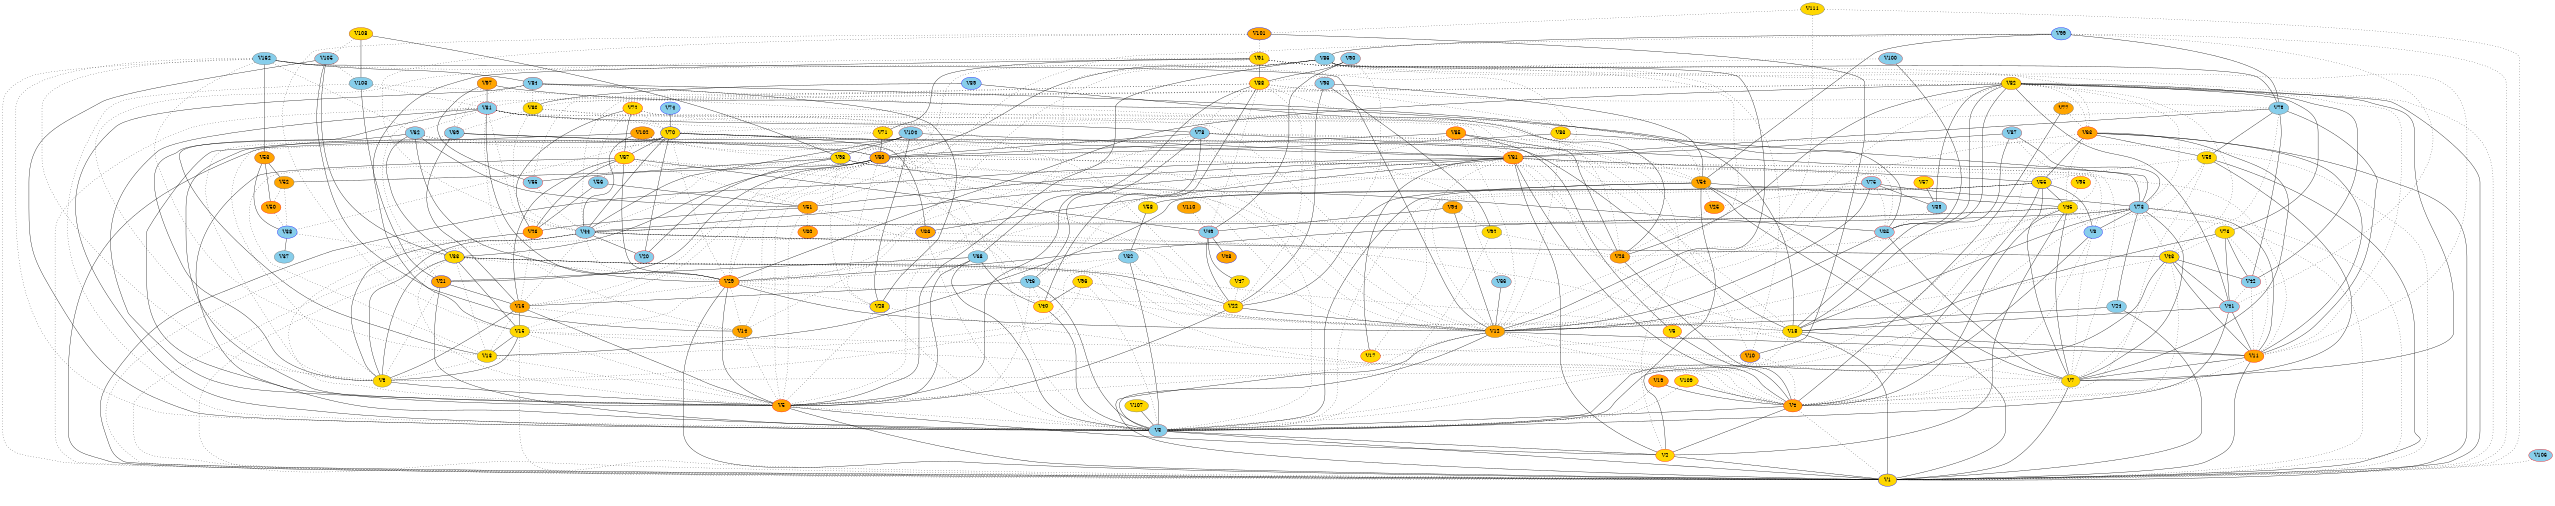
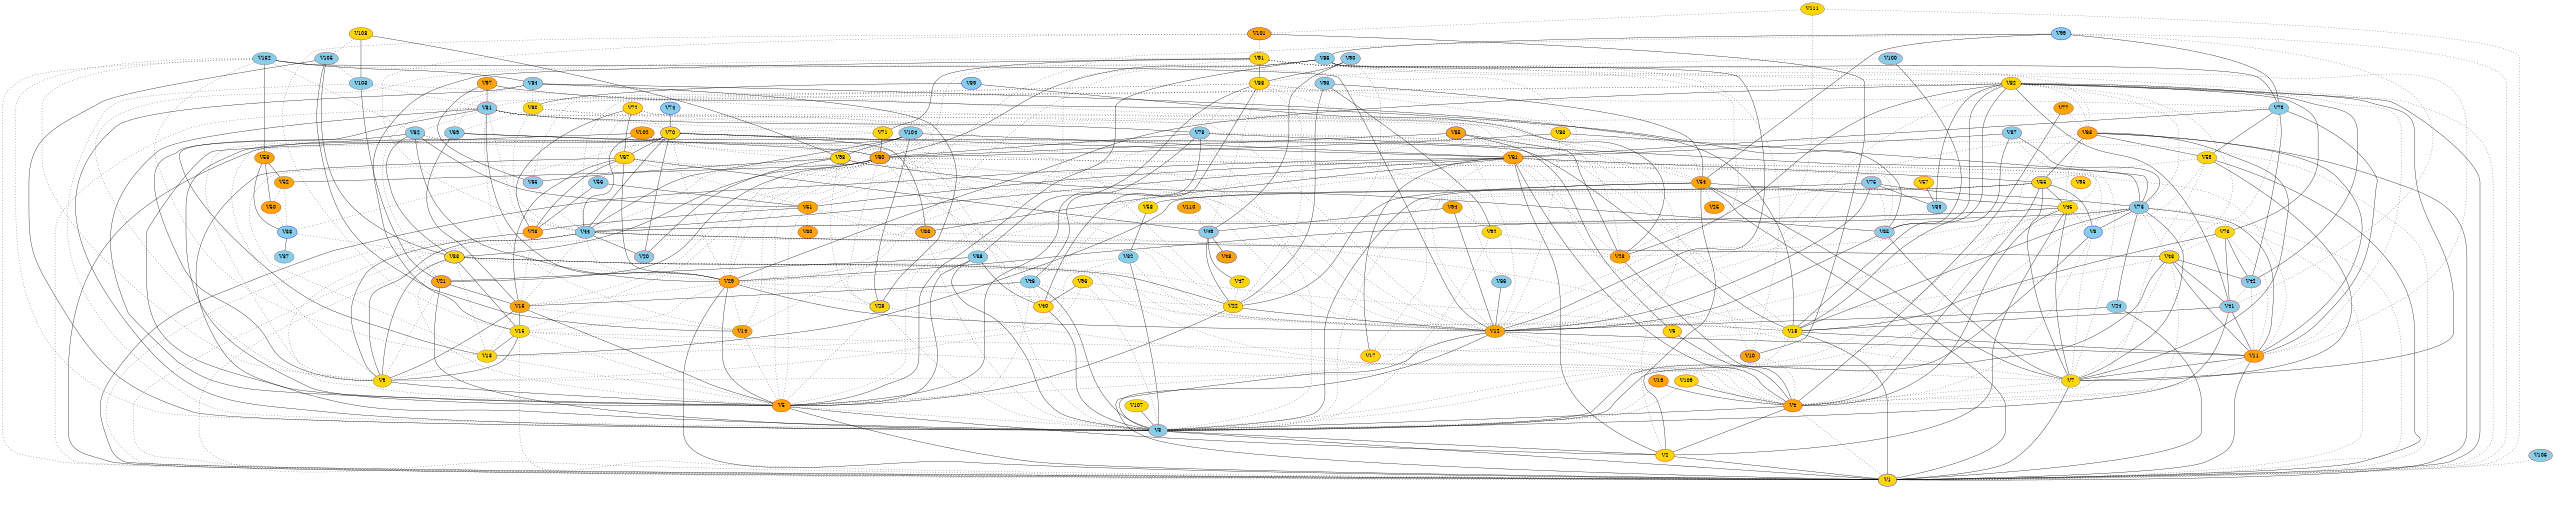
  graph {
    node [color=gray40 fillcolor=skyblue style=filled]
    edge [style=solid]
    V1 [color=blue fillcolor=gold]
    V2 [color=red fillcolor=gold]
    V3 [color=brown]
    V4 [color=red fillcolor=orange]
    V5 [color=red fillcolor=orange]
    V6 [color=red fillcolor=gold]
    V7 [fillcolor=gold]
    V8 [color=blue]
    V9 [fillcolor=gold]
    V10 [color=blue fillcolor=orange]
    V11 [color=red fillcolor=orange]
    V12 [fillcolor=orange]
    V13 [fillcolor=gold]
    V14 [fillcolor=orange]
    V15 [fillcolor=gold]
    V16 [fillcolor=orange]
    V17 [color=red fillcolor=gold]
    V18 [fillcolor=gold]
    V19 [color=red fillcolor=orange]
    V20 [color=red]
    V21 [color=blue fillcolor=orange]
    V22 [color=brown fillcolor=gold]
    V23 [color=brown fillcolor=orange]
    V24
    V25 [color=red fillcolor=orange]
    V26 [color=red fillcolor=orange]
    V28 [color=blue fillcolor=gold]
    V29 [color=red fillcolor=orange]
    V30 [color=red fillcolor=orange]
    V32
    V33 [color=blue fillcolor=gold]
    V35 [color=red]
    V36 [color=blue fillcolor=orange]
    V38 [color=blue]
    V37
    V39 [color=brown]
    V40 [color=red fillcolor=gold]
    V41 [color=red]
    V42 [color=red]
    V43 [color=blue fillcolor=gold]
    V44 [color=brown]
    V45 [fillcolor=gold]
    V46
    V47 [fillcolor=gold]
    V48 [color=blue fillcolor=orange]
    V49 [color=red]
    V50 [color=red fillcolor=orange]
    V51 [color=brown fillcolor=orange]
    V52 [fillcolor=orange]
    V53 [color=brown fillcolor=orange]
    V54 [fillcolor=orange]
    V55 [color=blue fillcolor=gold]
    V56 [color=brown]
    V57 [color=red fillcolor=gold]
    V58 [fillcolor=gold]
    V59 [fillcolor=gold]
    V60 [color=blue fillcolor=orange]
    V61 [color=red fillcolor=orange]
    V62 [color=brown]
    V63 [color=red fillcolor=orange]
    V65 [color=red]
    V66 [color=brown]
    V67 [color=red fillcolor=gold]
    V68
    V69 [color=brown]
    V70 [color=blue fillcolor=gold]
    V71 [color=brown fillcolor=gold]
    V72 [color=red fillcolor=gold]
    V73 [color=brown]
    V74 [color=blue]
    V75 [color=red]
    V76 [fillcolor=gold]
    V77 [fillcolor=orange]
    V78 [color=brown]
    V79
    V80 [fillcolor=gold]
    V81 [color=red]
    V82 [color=brown fillcolor=gold]
    V83 [color=brown fillcolor=gold]
    V84 [color=brown]
-   V85 [color=red fillcolor=orange]
+   V85 [color=blue fillcolor=orange]
    V86
    V87 [color=brown]
    V88 [color=red fillcolor=gold]
    V89 [color=blue]
    V90 [color=brown]
    V91 [color=brown fillcolor=gold]
    V92 [fillcolor=gold]
    V93 [color=brown]
    V94 [fillcolor=orange]
    V95 [color=red fillcolor=gold]
    V96 [color=brown fillcolor=gold]
    V97 [color=brown fillcolor=orange]
    V98 [color=blue fillcolor=gold]
    V99 [color=blue]
    V100 [color=brown]
    V101 [color=blue fillcolor=orange]
    V102 [color=brown fillcolor=orange]
    V103
    V104 [color=brown]
    V105 [color=brown]
    V106 [color=red]
    V107 [fillcolor=gold]
    V108 [color=brown fillcolor=gold]
    V109 [color=red fillcolor=gold]
    V110 [fillcolor=orange]
    V111 [fillcolor=gold]
    n108 [label=V162]
    V2 -- V1
    V3 -- V1
    V3 -- V2
    V4 -- V1 [style=dotted]
    V4 -- V2
    V4 -- V3
    V5 -- V1
    V5 -- V2
    V5 -- V3 [style=dotted]
    V6 -- V4
    V7 -- V1
    V7 -- V4 [style=dotted]
    V8 -- V3
    V8 -- V4 [style=dotted]
    V8 -- V7 [style=dotted]
    V9 -- V5
    V10 -- V4 [style=dotted]
    V11 -- V1
    V11 -- V4 [style=dotted]
    V11 -- V7
    V12 -- V1
    V12 -- V3
    V12 -- V4 [style=dotted]
    V12 -- V5 [style=dotted]
    V12 -- V7 [style=dotted]
    V12 -- V11
    V13 -- V5 [style=dotted]
    V13 -- V9 [style=dotted]
    V14 -- V5 [style=dotted]
    V15 -- V1 [style=dotted]
    V15 -- V4 [style=dotted]
    V15 -- V5 [style=dotted]
    V15 -- V9
    V15 -- V10 [style=dotted]
    V15 -- V13
    V16 -- V5
    V16 -- V9
    V16 -- V13 [style=dotted]
    V16 -- V14 [style=dotted]
    V16 -- V15
    V18 -- V1
    V18 -- V9 [style=dotted]
    V18 -- V11
    V18 -- V17 [style=dotted]
    V19 -- V3 [style=dotted]
    V19 -- V4
    V21 -- V3
    V21 -- V9 [style=dotted]
    V21 -- V16
    V22 -- V5
    V22 -- V12
    V23 -- V4
    V24 -- V1
    V24 -- V12
    V25 -- V23 [style=dotted]
    V26 -- V9
    V26 -- V16 [style=dotted]
    V28 -- V3 [style=dotted]
    V28 -- V4 [style=dotted]
    V28 -- V5 [style=dotted]
    V29 -- V1
    V29 -- V5
    V29 -- V12
    V29 -- V14 [style=dotted]
    V29 -- V15 [style=dotted]
    V29 -- V16 [style=dotted]
    V29 -- V22 [style=dotted]
    V29 -- V28 [style=dotted]
    V32 -- V3
    V32 -- V12 [style=dotted]
    V32 -- V13 [style=dotted]
    V32 -- V29 [style=dotted]
    V33 -- V1 [style=dotted]
    V33 -- V4 [style=dotted]
    V33 -- V5 [style=dotted]
    V33 -- V9
    V33 -- V12 [style=dotted]
    V33 -- V13 [style=dotted]
    V33 -- V15
    V33 -- V18 [style=dotted]
    V33 -- V22
    V33 -- V29 [style=dotted]
    V35 -- V7
    V35 -- V12
    V36 -- V1 [style=dotted]
    V36 -- V3 [style=dotted]
    V36 -- V23 [style=dotted]
    V38 -- V33 [style=dotted]
    V38 -- V37
    V39 -- V35 [style=dotted]
    V40 -- V3
    V41 -- V3
    V41 -- V11
    V41 -- V18
    V42 -- V11 [style=dotted]
    V42 -- V41 [style=dotted]
    V43 -- V3
    V43 -- V4 [style=dotted]
    V43 -- V7 [style=dotted]
    V43 -- V11
    V43 -- V12 [style=dotted]
    V43 -- V41
    V43 -- V42
    V44 -- V1 [style=dotted]
    V44 -- V5 [style=dotted]
    V44 -- V7 [style=dotted]
    V44 -- V9
    V44 -- V12 [style=dotted]
    V44 -- V16 [style=dotted]
    V44 -- V20
    V44 -- V29 [style=dotted]
    V44 -- V43
    V45 -- V1 [style=dotted]
    V45 -- V2
    V45 -- V3 [style=dotted]
    V45 -- V4
    V45 -- V7
    V45 -- V8 [style=dotted]
    V45 -- V29
    V45 -- V44 [style=dotted]
    V46 -- V3
    V46 -- V5 [style=dotted]
    V46 -- V16
    V46 -- V18 [style=dotted]
    V46 -- V40 [style=dotted]
    V47 -- V22 [style=dotted]
    V49 -- V22
    V49 -- V47
    V49 -- V48
    V50 -- V38 [style=dotted]
    V51 -- V5 [style=dotted]
    V51 -- V26
    V51 -- V30 [style=dotted]
    V51 -- V36 [style=dotted]
    V51 -- V40 [style=dotted]
    V52 -- V38 [style=dotted]
    V52 -- V50 [style=dotted]
    V53 -- V38
    V53 -- V50
    V53 -- V52
    V54 -- V1
    V54 -- V2
    V54 -- V3
    V54 -- V7
    V54 -- V22
    V54 -- V25 [style=dotted]
    V54 -- V45
    V55 -- V3 [style=dotted]
    V55 -- V4
    V55 -- V7
    V55 -- V8
    V55 -- V13
    V55 -- V17 [style=dotted]
    V55 -- V45
    V56 -- V26
    V56 -- V51
    V57 -- V39
    V58 -- V32
    V59 -- V1
    V59 -- V4 [style=dotted]
    V59 -- V7
    V59 -- V8 [style=dotted]
    V59 -- V55 [style=dotted]
    V60 -- V5 [style=dotted]
    V60 -- V11 [style=dotted]
    V60 -- V12 [style=dotted]
    V60 -- V13 [style=dotted]
    V60 -- V14 [style=dotted]
    V60 -- V15 [style=dotted]
    V60 -- V16 [style=dotted]
    V60 -- V21
    V60 -- V22 [style=dotted]
    V60 -- V28 [style=dotted]
    V60 -- V29 [style=dotted]
    V60 -- V33
    V60 -- V35 [style=dotted]
    V60 -- V46 [style=dotted]
    V60 -- V52
    V61 -- V1
    V61 -- V2
    V61 -- V4
    V61 -- V7 [style=dotted]
    V61 -- V8 [style=dotted]
    V61 -- V12 [style=dotted]
    V61 -- V17
    V61 -- V18 [style=dotted]
    V61 -- V23 [style=dotted]
    V61 -- V29 [style=dotted]
    V61 -- V36
    V61 -- V44
    V61 -- V51
    V61 -- V55
    V62 -- V12 [style=dotted]
    V62 -- V13
    V62 -- V29
    V62 -- V33
    V62 -- V51
    V62 -- V60 [style=dotted]
    V63 -- V1
    V63 -- V4 [style=dotted]
    V63 -- V7
    V63 -- V11
    V63 -- V12 [style=dotted]
    V63 -- V45 [style=dotted]
    V63 -- V55
    V63 -- V59
    V65 -- V44 [style=dotted]
    V66 -- V12
    V67 -- V3
    V67 -- V12 [style=dotted]
    V67 -- V16
    V67 -- V26
    V67 -- V29
    V67 -- V49
    V67 -- V51 [style=dotted]
    V67 -- V56 [style=dotted]
    V68 -- V3
    V68 -- V5
    V68 -- V21
    V68 -- V40
    V69 -- V9 [style=dotted]
    V69 -- V16
    V69 -- V18
    V69 -- V60
    V70 -- V5
    V70 -- V20
    V70 -- V29 [style=dotted]
    V70 -- V36
    V70 -- V38 [style=dotted]
    V70 -- V44
    V70 -- V54 [style=dotted]
    V70 -- V61
    V70 -- V66 [style=dotted]
    V70 -- V67
    V71 -- V9 [style=dotted]
    V71 -- V60
    V71 -- V68 [style=dotted]
    V72 -- V26
    V72 -- V51 [style=dotted]
    V72 -- V54 [style=dotted]
    V72 -- V56 [style=dotted]
    V72 -- V67
    V72 -- V70 [style=dotted]
    V73 -- V1 [style=dotted]
    V73 -- V3 [style=dotted]
    V73 -- V7
    V73 -- V8
    V73 -- V11
    V73 -- V12 [style=dotted]
    V73 -- V18
    V73 -- V23 [style=dotted]
    V73 -- V24
    V73 -- V43 [style=dotted]
    V73 -- V44
    V74 -- V70
    V75 -- V12
    V75 -- V25 [style=dotted]
    V75 -- V35 [style=dotted]
    V75 -- V39
    V75 -- V58
    V75 -- V73
    V76 -- V11 [style=dotted]
    V76 -- V18
    V76 -- V41
    V76 -- V42
    V76 -- V43 [style=dotted]
    V77 -- V4
    V77 -- V63 [style=dotted]
    V78 -- V1 [style=dotted]
    V78 -- V3 [style=dotted]
    V78 -- V5
    V78 -- V10 [style=dotted]
    V78 -- V29 [style=dotted]
    V78 -- V46
    V78 -- V60
    V78 -- V73
    V79 -- V11
    V79 -- V42
    V79 -- V43 [style=dotted]
    V79 -- V59
    V79 -- V61
    V79 -- V70 [style=dotted]
    V80 -- V44 [style=dotted]
    V80 -- V61 [style=dotted]
    V80 -- V69 [style=dotted]
    V80 -- V70 [style=dotted]
    V81 -- V1 [style=dotted]
    V81 -- V5
    V81 -- V9
    V81 -- V12 [style=dotted]
    V81 -- V14 [style=dotted]
    V81 -- V21 [style=dotted]
    V81 -- V22 [style=dotted]
    V81 -- V29
    V81 -- V44 [style=dotted]
    V81 -- V61 [style=dotted]
    V81 -- V62 [style=dotted]
    V81 -- V71 [style=dotted]
    V81 -- V78
    V82 -- V1
    V82 -- V7
    V82 -- V11 [style=dotted]
    V82 -- V12 [style=dotted]
    V82 -- V18
    V82 -- V23
    V82 -- V29
    V82 -- V35
    V82 -- V39
    V82 -- V41
    V82 -- V42
    V82 -- V43 [style=dotted]
    V82 -- V44 [style=dotted]
    V82 -- V63 [style=dotted]
    V82 -- V73 [style=dotted]
    V82 -- V76
    V82 -- V80 [style=dotted]
    V83 -- V12 [style=dotted]
    V83 -- V60
    V83 -- V73
    V84 -- V2 [style=dotted]
    V84 -- V3
    V84 -- V18
    V84 -- V28
    V84 -- V69 [style=dotted]
    V84 -- V80 [style=dotted]
    V85 -- V6
    V85 -- V12 [style=dotted]
    V85 -- V23
    V85 -- V46 [style=dotted]
    V85 -- V60
    V86 -- V5
    V86 -- V11 [style=dotted]
    V86 -- V12
    V86 -- V14 [style=dotted]
    V86 -- V29 [style=dotted]
    V86 -- V60
    V86 -- V79
    V86 -- V82 [style=dotted]
    V87 -- V18
    V87 -- V45 [style=dotted]
    V87 -- V61
    V87 -- V73
    V88 -- V22 [style=dotted]
    V88 -- V40
    V88 -- V49 [style=dotted]
    V88 -- V54 [style=dotted]
    V88 -- V65 [style=dotted]
    V88 -- V68
    V88 -- V69 [style=dotted]
    V88 -- V78 [style=dotted]
    V88 -- V79 [style=dotted]
    V88 -- V83 [style=dotted]
    V89 -- V23
    V89 -- V80
    V90 -- V22 [style=dotted]
    V90 -- V49
    V90 -- V88
    V91 -- V1 [style=dotted]
    V91 -- V5 [style=dotted]
    V91 -- V9 [style=dotted]
    V91 -- V10 [style=dotted]
    V91 -- V12 [style=dotted]
    V91 -- V15
    V91 -- V63 [style=dotted]
    V91 -- V71
    V91 -- V88
    V92 -- V3 [style=dotted]
    V92 -- V23 [style=dotted]
    V93 -- V22
    V93 -- V54
    V93 -- V81 [style=dotted]
    V93 -- V92
    V94 -- V12
    V94 -- V49
    V94 -- V92 [style=dotted]
    V95 -- V45 [style=dotted]
    V96 -- V3 [style=dotted]
    V96 -- V9 [style=dotted]
    V96 -- V18 [style=dotted]
    V96 -- V40
    V97 -- V35
    V97 -- V65
    V97 -- V81
    V98 -- V20
    V98 -- V28 [style=dotted]
    V98 -- V35
    V98 -- V44 [style=dotted]
    V98 -- V54 [style=dotted]
    V98 -- V65
    V99 -- V1 [style=dotted]
    V99 -- V41 [style=dotted]
    V99 -- V51 [style=dotted]
    V99 -- V54
    V99 -- V79
    V99 -- V86
    V100 -- V35
    V100 -- V88 [style=dotted]
    V101 -- V10
    V101 -- V15 [style=dotted]
    V101 -- V44 [style=dotted]
    V101 -- V91 [style=dotted]
    V102 -- V5
    V102 -- V12 [style=dotted]
    V102 -- V18 [style=dotted]
    V102 -- V44
    V102 -- V67 [style=dotted]
    V102 -- V98 [style=dotted]
    V103 -- V3 [style=dotted]
    V103 -- V21
    V103 -- V23 [style=dotted]
    V103 -- V81 [style=dotted]
    V104 -- V1
    V104 -- V3 [style=dotted]
    V104 -- V28
    V104 -- V44
    V104 -- V61
    V104 -- V98
    V105 -- V3
    V105 -- V14
    V105 -- V33
    V105 -- V103 [style=dotted]
    V106 -- V1 [style=dotted]
    V107 -- V3
    V108 -- V98
    V108 -- V103
    V108 -- V105 [style=dotted]
    V109 -- V3 [style=dotted]
    V109 -- V4
    V110 -- V49 [style=dotted]
    V111 -- V1 [style=dotted]
    V111 -- V12 [style=dotted]
    V111 -- V101 [style=dotted]
    n108 -- V1 [style=dotted]
    n108 -- V3 [style=dotted]
    n108 -- V9 [style=dotted]
    n108 -- V12
    n108 -- V13 [style=dotted]
    n108 -- V53
    n108 -- V61 [style=dotted]
    n108 -- V62 [style=dotted]
    n108 -- V84
  }
